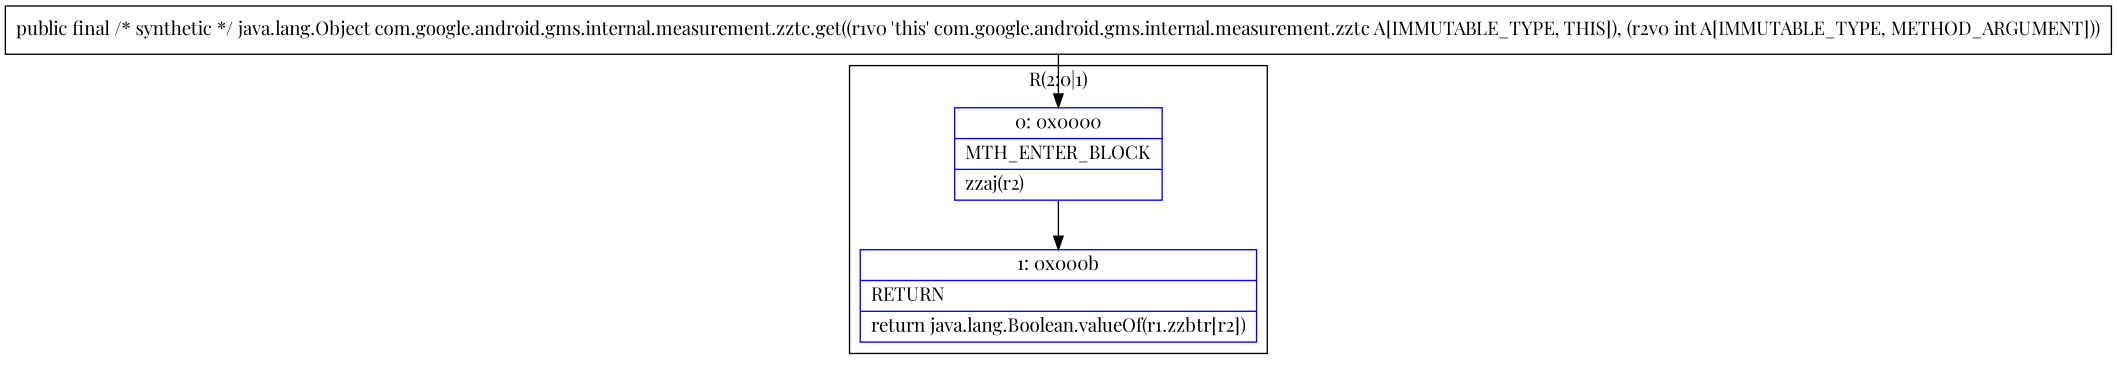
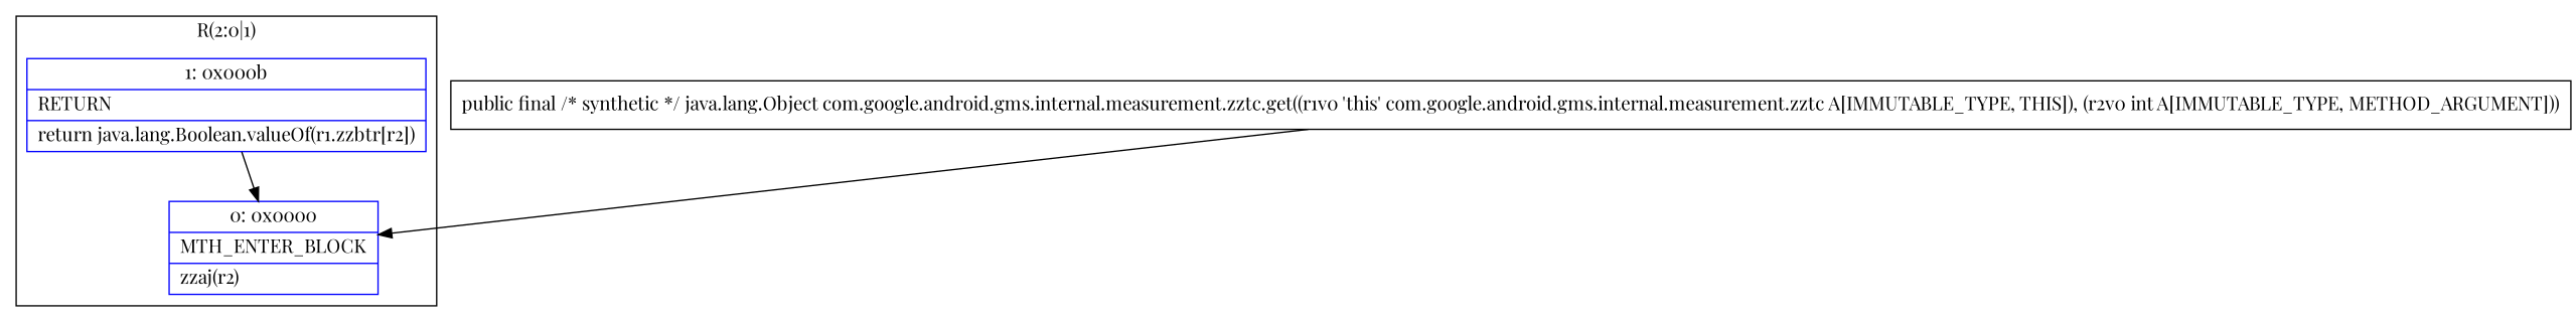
  digraph {
    fontname="Playfair Display"
    node [color=blue shape=record fontname="Playfair Display"]
    edge [fontname="Playfair Display"]
    n1 [label="{0\:\ 0x0000|MTH_ENTER_BLOCK\l|zzaj(r2)\l}"]
    n2 [label="{1\:\ 0x000b|RETURN\l|return java.lang.Boolean.valueOf(r1.zzbtr[r2])\l}"]
    n3 [label="{public final \/* synthetic *\/ java.lang.Object com.google.android.gms.internal.measurement.zztc.get((r1v0 'this' com.google.android.gms.internal.measurement.zztc A[IMMUTABLE_TYPE, THIS]), (r2v0 int A[IMMUTABLE_TYPE, METHOD_ARGUMENT])) }" color=""]
    subgraph cluster_1 {
      label="R(2:0|1)"
      n1
      n2
    }
-   n1 -> n2
+   n2 -> n1
    n3 -> n1
  }
